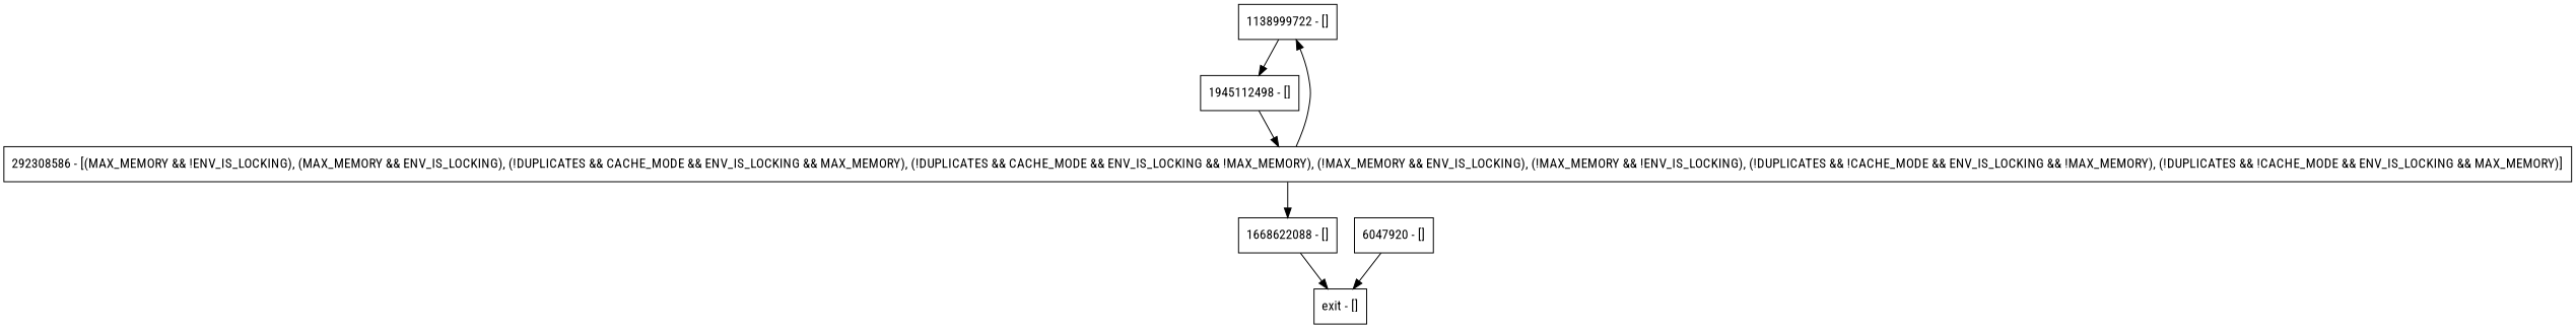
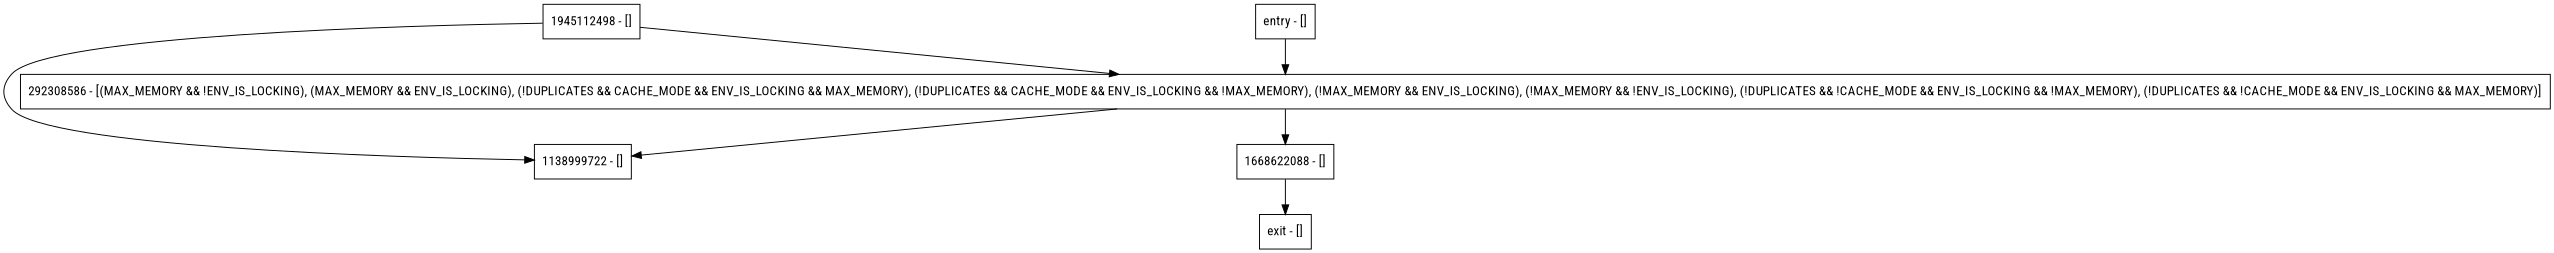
  digraph {
    fontname="Roboto Condensed"
    node [fontname="Roboto Condensed" shape=record]
    edge [fontname="Roboto Condensed"]
    n1 [label="1138999722 - []"]
    n2 [label="1945112498 - []"]
    n3 [label="292308586 - [(MAX_MEMORY && !ENV_IS_LOCKING), (MAX_MEMORY && ENV_IS_LOCKING), (!DUPLICATES && CACHE_MODE && ENV_IS_LOCKING && MAX_MEMORY), (!DUPLICATES && CACHE_MODE && ENV_IS_LOCKING && !MAX_MEMORY), (!MAX_MEMORY && ENV_IS_LOCKING), (!MAX_MEMORY && !ENV_IS_LOCKING), (!DUPLICATES && !CACHE_MODE && ENV_IS_LOCKING && !MAX_MEMORY), (!DUPLICATES && !CACHE_MODE && ENV_IS_LOCKING && MAX_MEMORY)]"]
-   n4 [label="6047920 - []"]
    n5 [label="exit - []"]
    n6 [label="1668622088 - []"]
-   n1 -> n2
+   n7 [label="entry - []"]
+   n2 -> n1
    n2 -> n3
    n3 -> n1
    n3 -> n6
-   n4 -> n5
    n6 -> n5
+   n7 -> n3
  }
